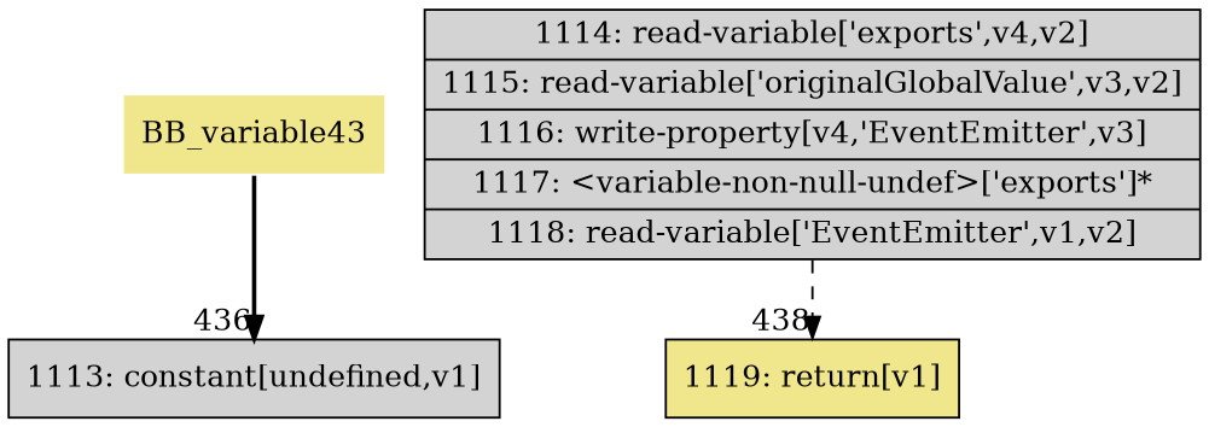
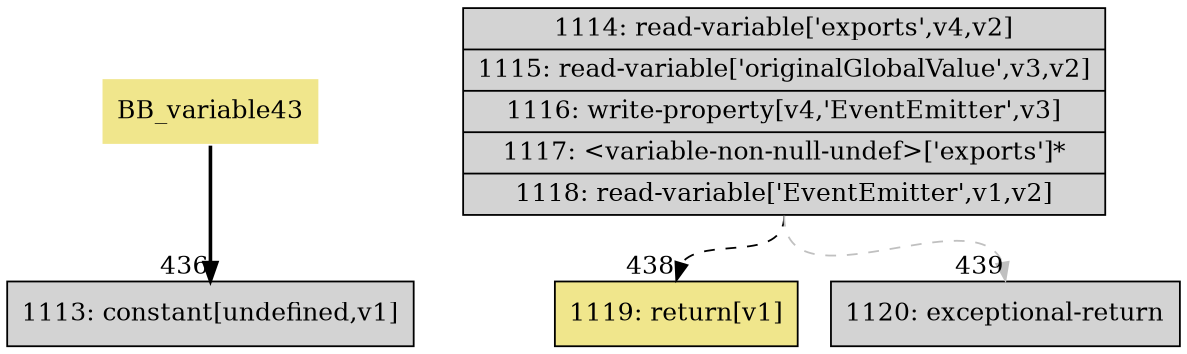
  digraph {
    rankdir=TD
    node [fillcolor=lightgrey shape=record style=filled]
    edge [headport=n style=dashed tailport=s]
    n1 [fillcolor=khaki label=BB_variable43 shape=none]
    n2 [label="{1113: constant[undefined,v1]}"]
    n3 [label="{1114: read-variable['exports',v4,v2]|1115: read-variable['originalGlobalValue',v3,v2]|1116: write-property[v4,'EventEmitter',v3]|1117: \<variable-non-null-undef\>['exports']*|1118: read-variable['EventEmitter',v1,v2]}"]
    n4 [fillcolor=khaki label="{1119: return[v1]}"]
+   n5 [label="{1120: exceptional-return}"]
    n1 -> n2 [headlabel="    436" style=bold]
    n3 -> n4 [headlabel="      438"]
+   n3 -> n5 [color=gray headlabel="      439"]
  }
